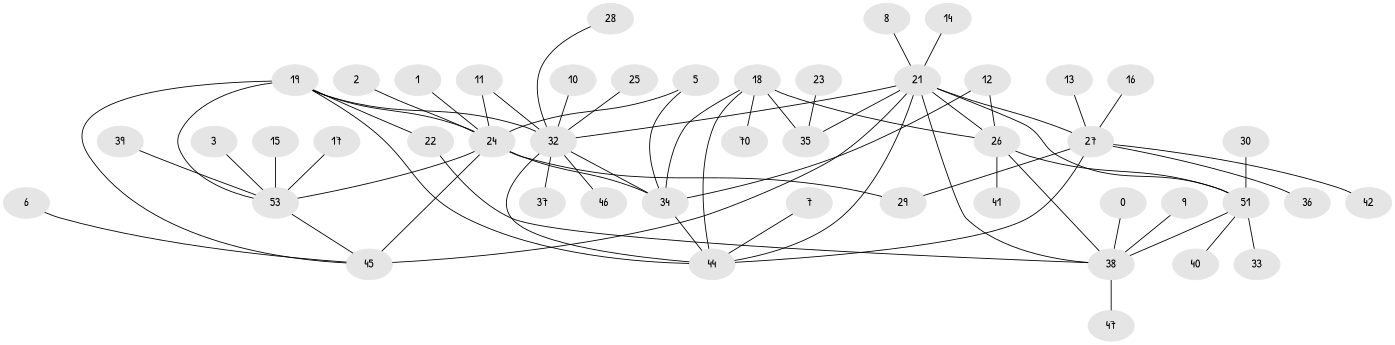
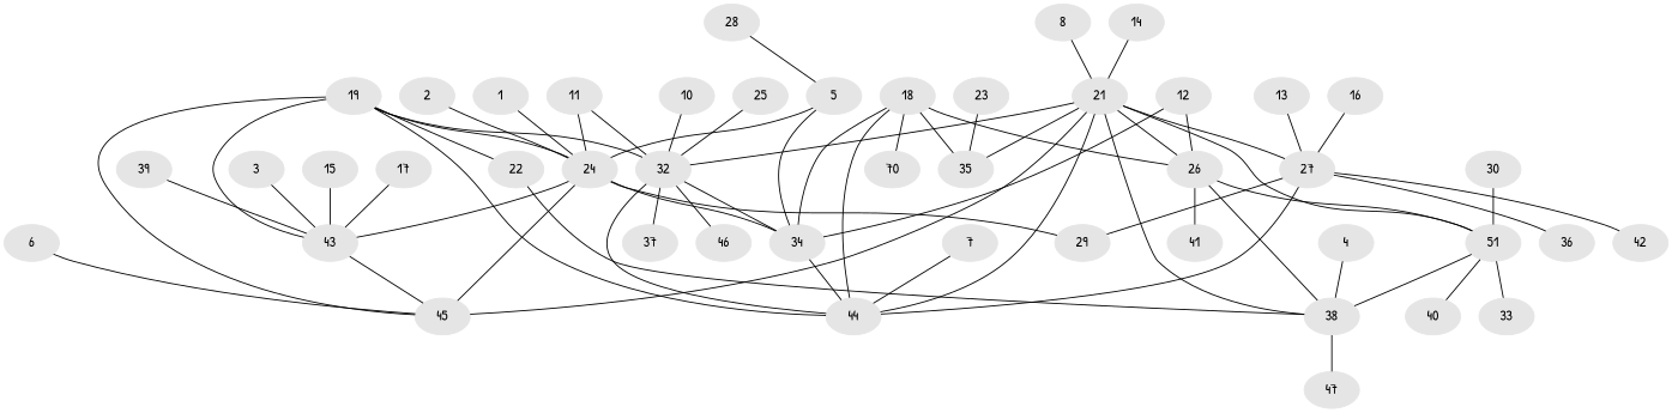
  graph {
    fontname="Patrick Hand"
    node [color=gray90 fontname="Patrick Hand" style=filled]
    edge [fontname="Patrick Hand" weight=1.0]
    1
    24
-   43 [label=53]
+   43
    34
    45
    29
    2
    3
-   4 [label=0]
+   4
    38
    47
    5
    44
    6
    7
    8
    21
    32
    26
    27
    35
    n22 [label=51]
-   9
    10
    37
    46
    11
    12
    41
    13
    36
    42
    14
    15
    16
    17
    18
    n38 [label=70]
    19
    22
    33
    40
    23
    25
    28
    30
    39
    1 -- 24
    24 -- 43
    24 -- 34
    24 -- 45
    24 -- 29
    43 -- 45
    34 -- 44
    2 -- 24
    3 -- 43
    4 -- 38
    38 -- 47
    5 -- 24
    5 -- 34
    6 -- 45
    7 -- 44
    8 -- 21
    21 -- 45 [weight=2.0]
    21 -- 38
    21 -- 44
    21 -- 32
    21 -- 26
    21 -- 27 [weight=2.0]
    21 -- 35 [weight=2.0]
    21 -- n22
    32 -- 34
    32 -- 44 [weight=2.0]
    32 -- 37
    32 -- 46
    26 -- 38
    26 -- n22
    26 -- 41
    27 -- 29
    27 -- 44 [weight=2.0]
    27 -- 36
    27 -- 42
    n22 -- 38
    n22 -- 33
    n22 -- 40
-   9 -- 38
    10 -- 32
    11 -- 24
    11 -- 32
    12 -- 34
    12 -- 26
    13 -- 27
    14 -- 21
    15 -- 43
    16 -- 27
    17 -- 43
    18 -- 34 [weight=3.0]
    18 -- 44
    18 -- 26
    18 -- 35
    18 -- n38
    19 -- 24
    19 -- 43
    19 -- 45
    19 -- 44
    19 -- 32 [weight=2.0]
    19 -- 22
    22 -- 38
    23 -- 35
    25 -- 32
-   28 -- 32
+   28 -- 5
    30 -- n22
    39 -- 43
  }
